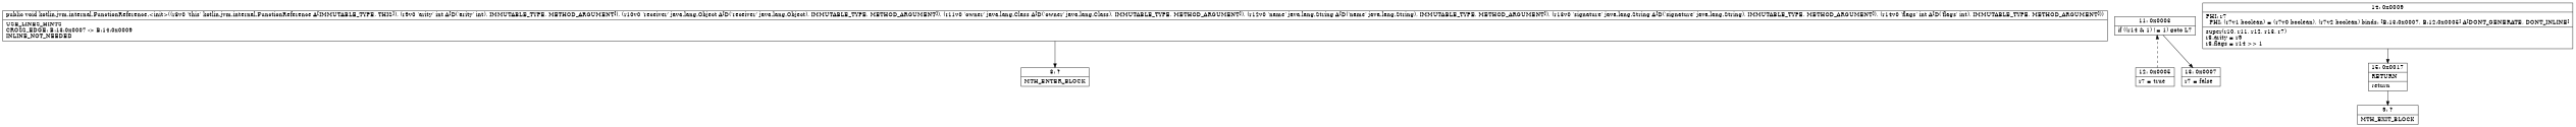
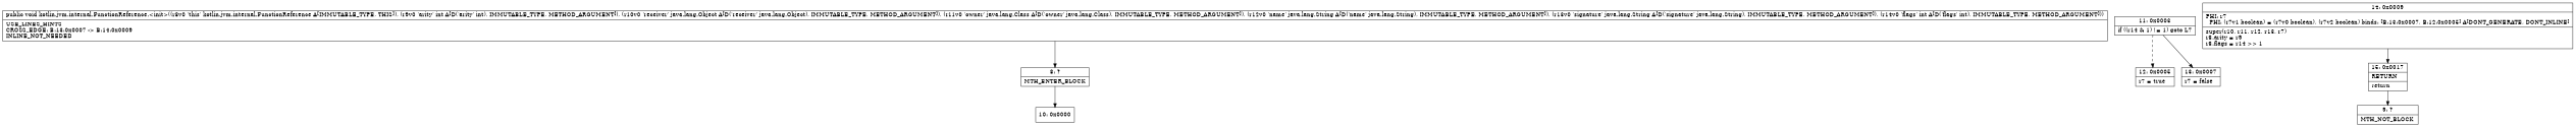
  digraph {
    node [shape=record]
    n1 [label="{8\:\ ?|MTH_ENTER_BLOCK\l}"]
+   n2 [label="{10\:\ 0x0000}"]
    n3 [label="{11\:\ 0x0003|if ((r14 & 1) != 1) goto L7\l}"]
    n4 [label="{12\:\ 0x0005|r7 = true\l}"]
    n5 [label="{13\:\ 0x0007|r7 = false\l}"]
    n6 [label="{14\:\ 0x0009|PHI: r7 \l  PHI: (r7v1 boolean) = (r7v0 boolean), (r7v2 boolean) binds: [B:13:0x0007, B:12:0x0005] A[DONT_GENERATE, DONT_INLINE]\l|super(r10, r11, r12, r13, r7)\lr8.arity = r9\lr8.flags = r14 \>\> 1\l}"]
    n7 [label="{15\:\ 0x0017|RETURN\l|return\l}"]
-   n8 [label="{9\:\ ?|MTH_EXIT_BLOCK\l}"]
+   n8 [label="{9\:\ ?|MTH_NOT_BLOCK\l}"]
    n9 [label="{public void kotlin.jvm.internal.FunctionReference.\<init\>((r8v0 'this' kotlin.jvm.internal.FunctionReference A[IMMUTABLE_TYPE, THIS]), (r9v0 'arity' int A[D('arity' int), IMMUTABLE_TYPE, METHOD_ARGUMENT]), (r10v0 'receiver' java.lang.Object A[D('receiver' java.lang.Object), IMMUTABLE_TYPE, METHOD_ARGUMENT]), (r11v0 'owner' java.lang.Class A[D('owner' java.lang.Class), IMMUTABLE_TYPE, METHOD_ARGUMENT]), (r12v0 'name' java.lang.String A[D('name' java.lang.String), IMMUTABLE_TYPE, METHOD_ARGUMENT]), (r13v0 'signature' java.lang.String A[D('signature' java.lang.String), IMMUTABLE_TYPE, METHOD_ARGUMENT]), (r14v0 'flags' int A[D('flags' int), IMMUTABLE_TYPE, METHOD_ARGUMENT]))  | USE_LINES_HINTS\lCROSS_EDGE: B:13:0x0007 \-\> B:14:0x0009\lINLINE_NOT_NEEDED\l}"]
-   n4 -> n3 [style=dashed]
+   n1 -> n2
+   n3 -> n4 [style=dashed]
    n3 -> n5
    n6 -> n7
    n7 -> n8
    n9 -> n1
  }
